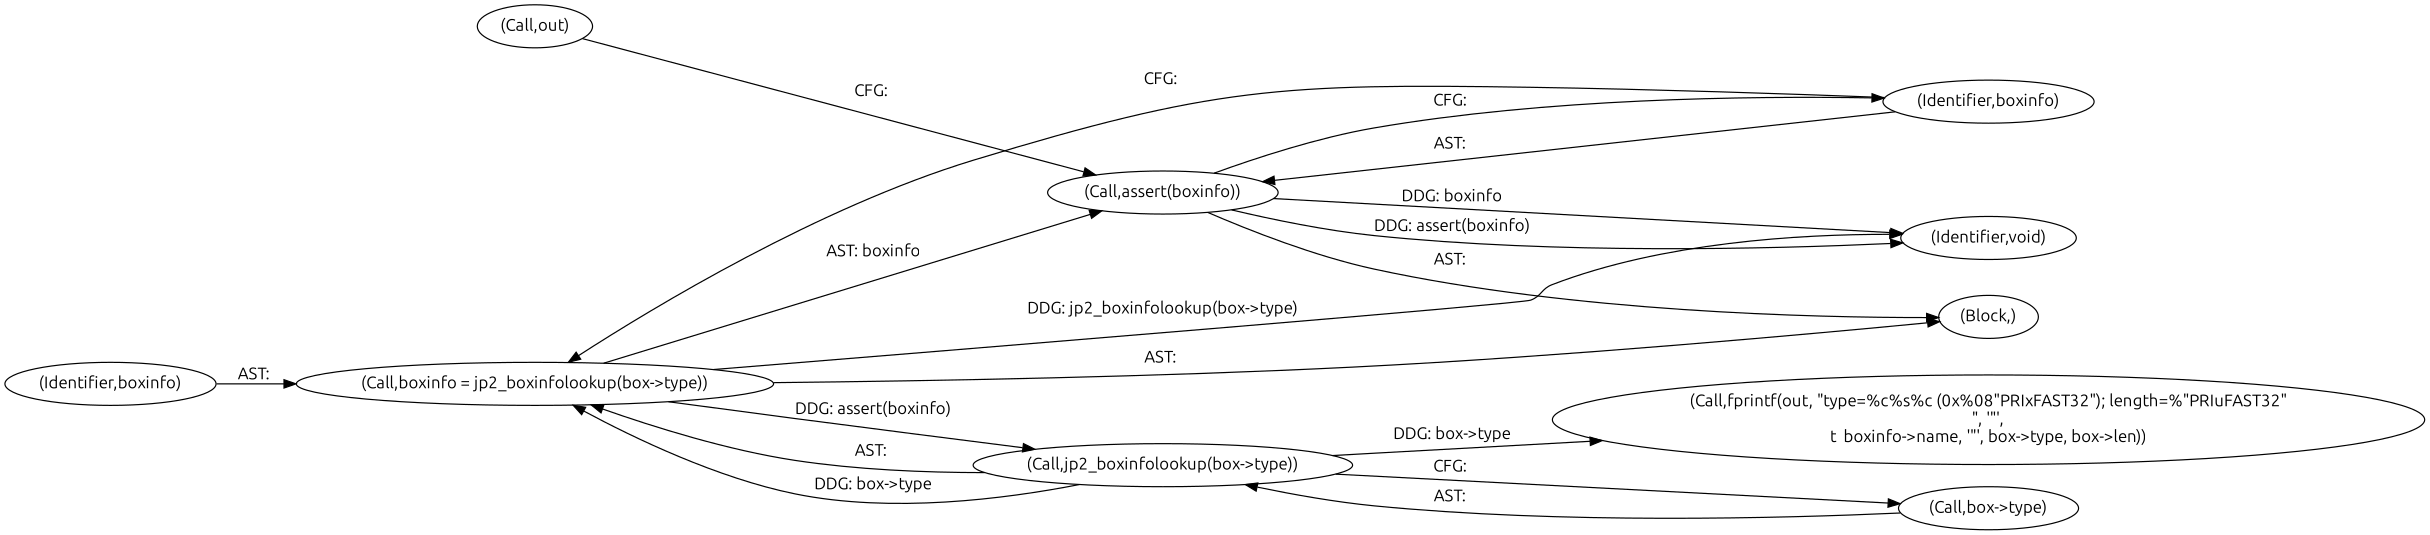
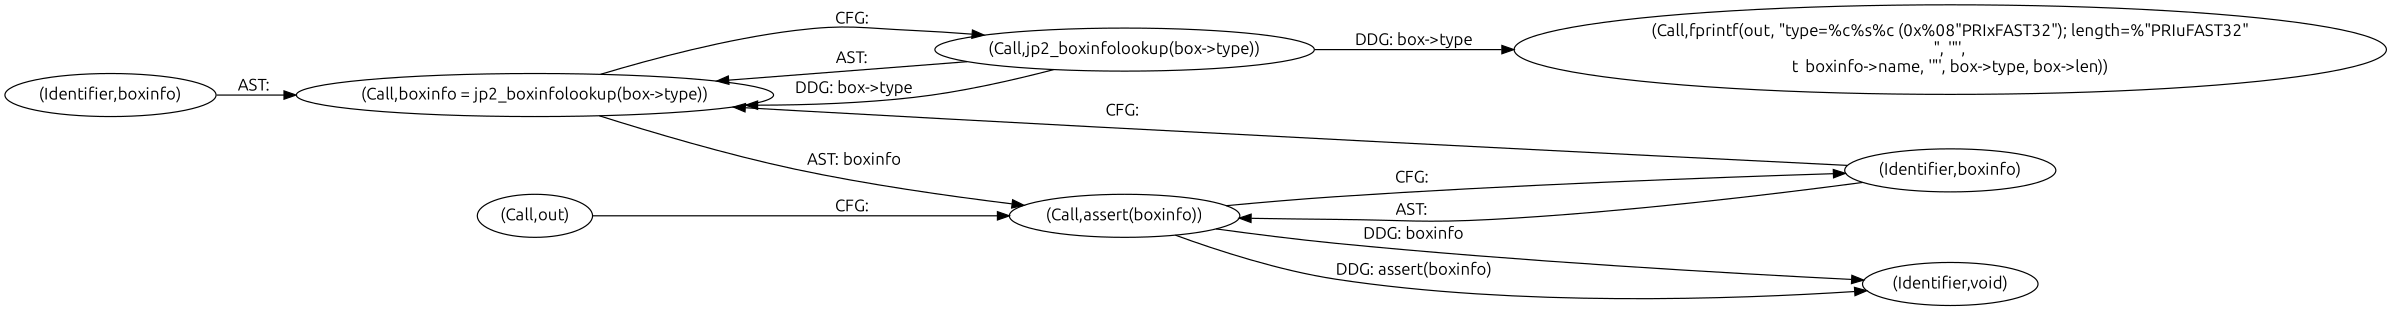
  digraph {
    fontname=Ubuntu
    rankdir=LR
    node [fontname=Ubuntu]
    edge [fontname=Ubuntu]
    n1 [label="(Call,boxinfo = jp2_boxinfolookup(box->type))"]
    n2 [label="(Call,jp2_boxinfolookup(box->type))"]
    n3 [label="(Call,assert(boxinfo))"]
    n4 [label="(Identifier,void)"]
-   n5 [label="(Block,)"]
-   n6 [label="(Call,box->type)"]
    n7 [label="(Call,fprintf(out, \"type=%c%s%c (0x%08\"PRIxFAST32\"); length=%\"PRIuFAST32\"\n\", '\"',\n\t  boxinfo->name, '\"', box->type, box->len))"]
    n8 [label="(Identifier,boxinfo)"]
    n9 [label="(Call,out)"]
    n10 [label="(Identifier,boxinfo)"]
-   n1 -> n2 [label="DDG: assert(boxinfo)"]
+   n1 -> n2 [label="CFG: "]
    n1 -> n3 [label="AST: boxinfo"]
-   n1 -> n4 [label="DDG: jp2_boxinfolookup(box->type)"]
-   n1 -> n5 [label="AST: "]
    n2 -> n1 [label="AST: "]
    n2 -> n1 [label="DDG: box->type"]
-   n2 -> n6 [label="CFG: "]
    n2 -> n7 [label="DDG: box->type"]
    n3 -> n4 [label="DDG: boxinfo"]
    n3 -> n4 [label="DDG: assert(boxinfo)"]
-   n3 -> n5 [label="AST: "]
    n3 -> n8 [label="CFG: "]
-   n6 -> n2 [label="AST: "]
    n8 -> n1 [label="CFG: "]
    n8 -> n3 [label="AST: "]
    n9 -> n3 [label="CFG: "]
    n10 -> n1 [label="AST: "]
  }
